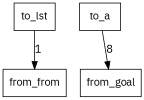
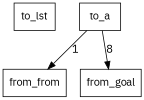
  digraph {
    fontname="IBM Plex Sans"
    rankdir=TB
    node [fillcolor=white fontname="IBM Plex Sans" shape=box style=filled]
    edge [fontname="IBM Plex Sans"]
    n1 [label=<from_from>]
    n2 [label=<from_goal>]
    n3 [label=<to_lst>]
    n4 [label=<to_a>]
-   n3 -> n1 [label=1]
+   n4 -> n1 [label=1]
    n4 -> n2 [label=8]
  }
